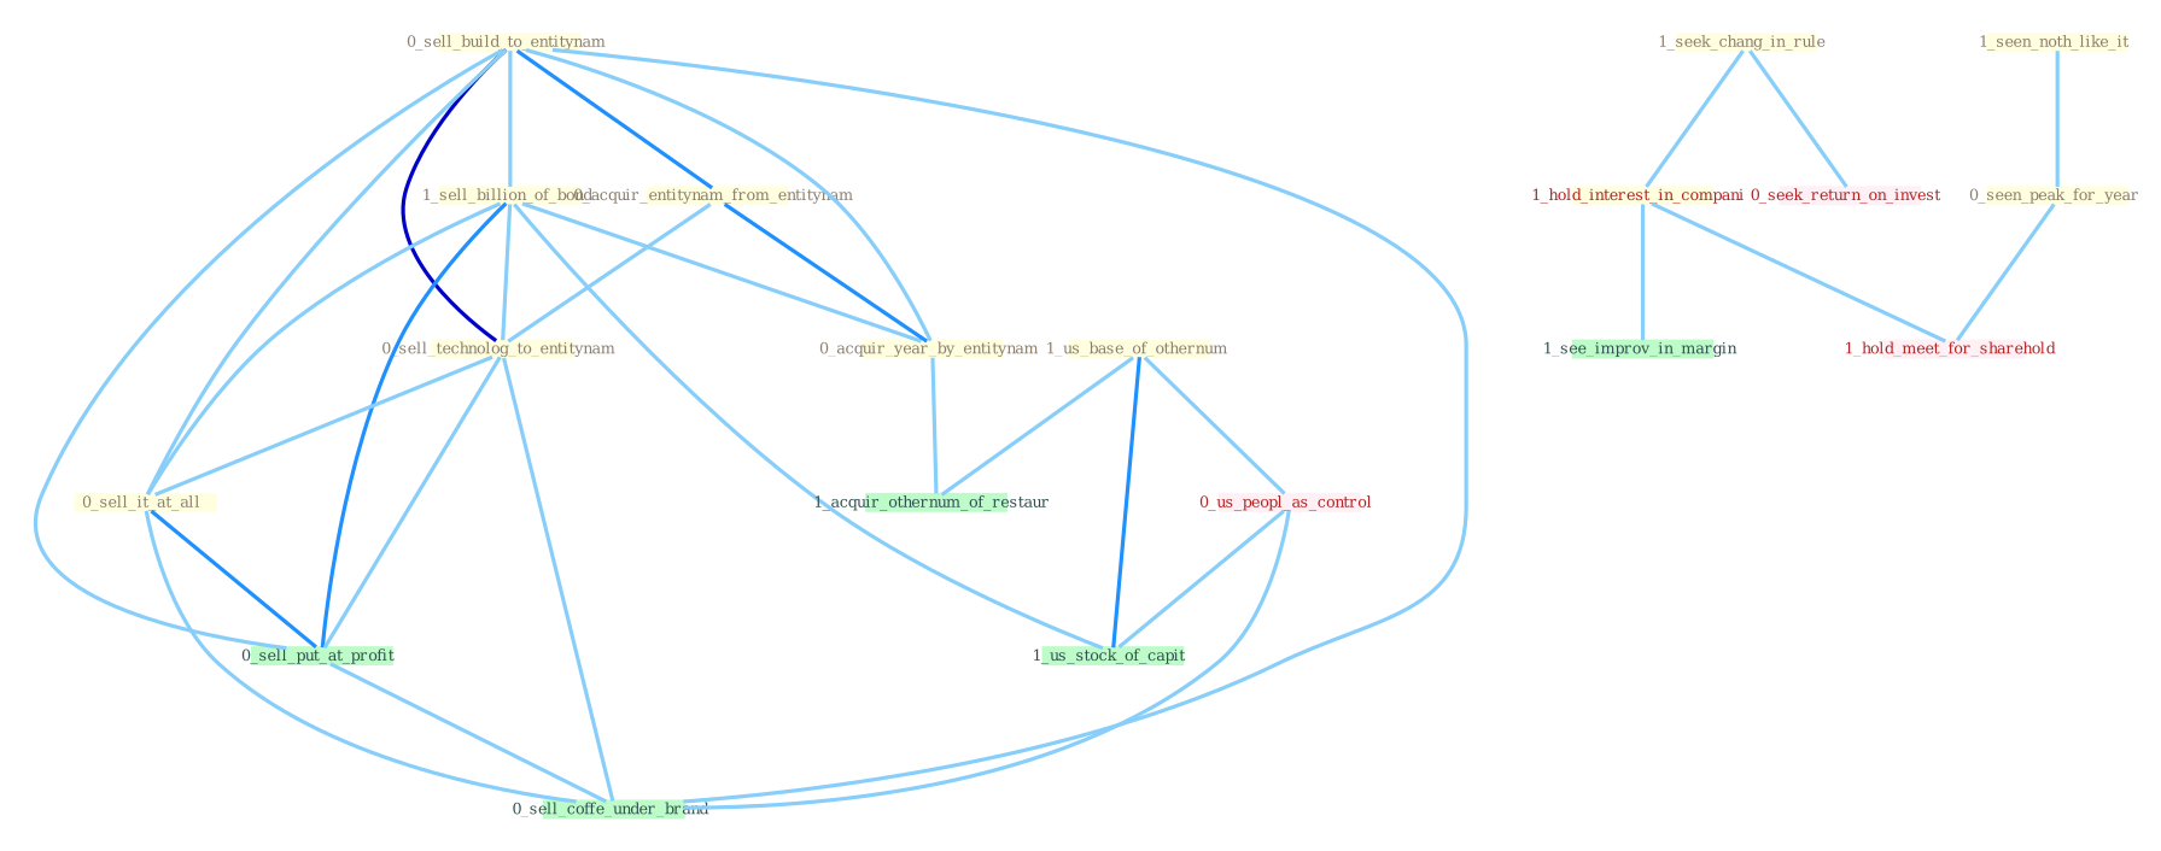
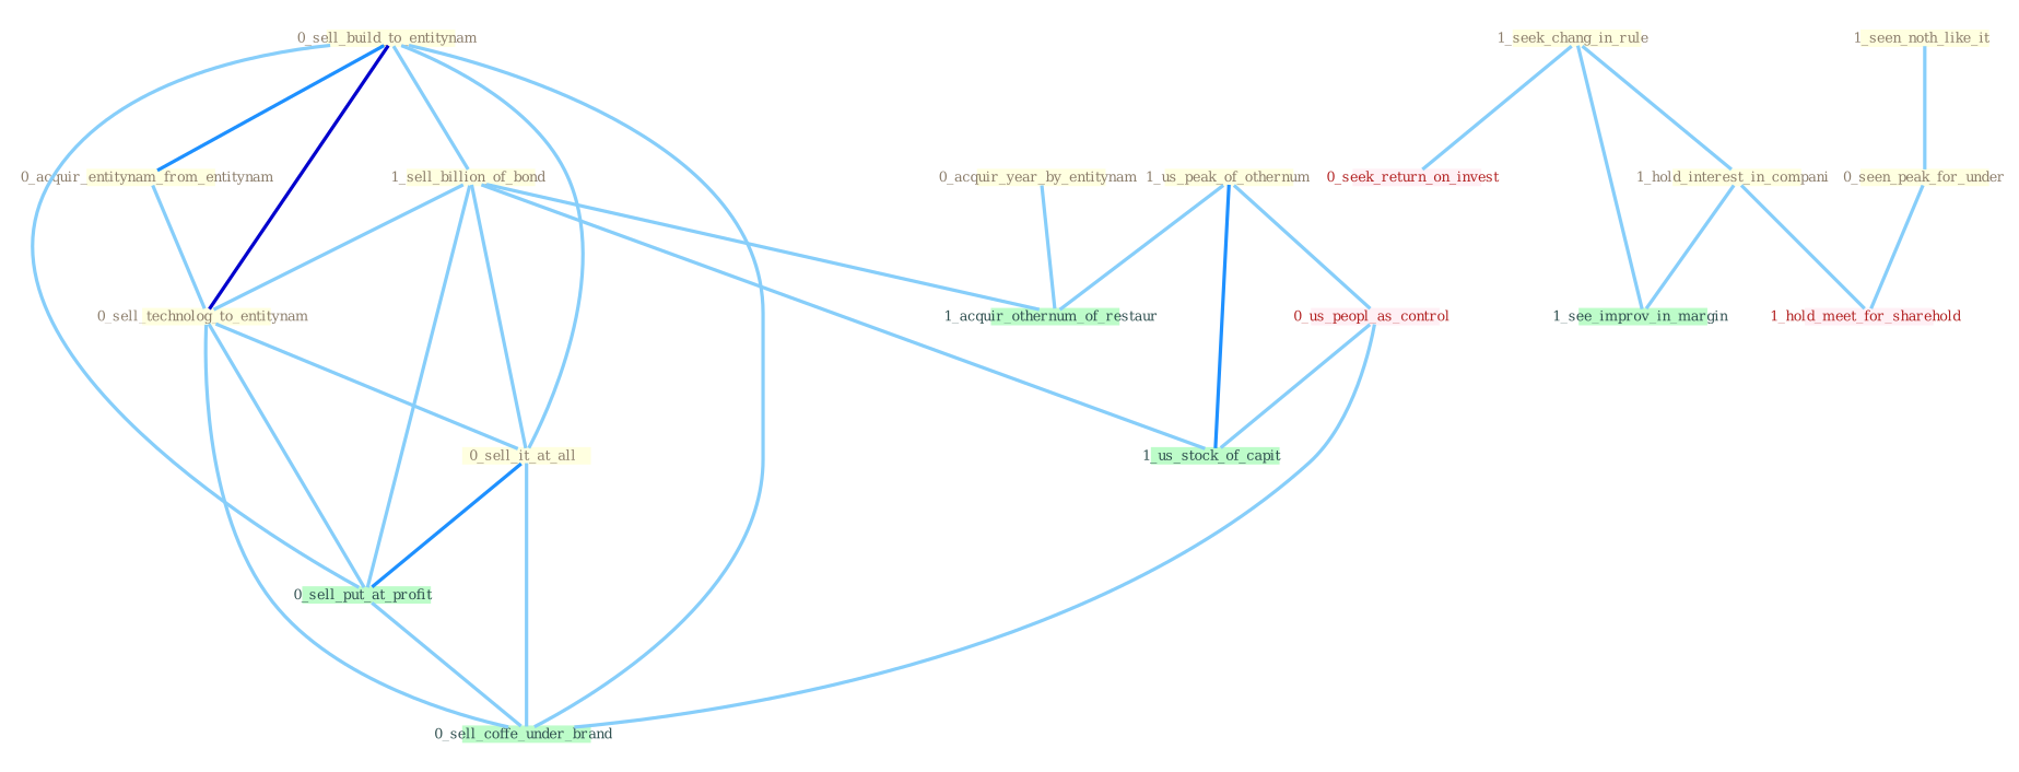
  graph {
    node [color="#ffffe0" fixedsize=true fontcolor="#8b7d6b" fontsize=4 shape=polygon style=filled]
    edge [color="#87cefa" w=1]
    "0_sell_build_to_entitynam " [height=.06 width=.5]
    "1_sell_billion_of_bond " [height=.06 width=.5]
    "1_seek_chang_in_rule " [height=.06 width=.5]
    "1_seen_noth_like_it " [height=.06 width=.5]
-   "0_seen_peak_for_year " [height=.06 width=.5]
+   "0_seen_peak_for_year " [height=.06 width=.5 label="0_seen_peak_for_under"]
    "0_acquir_entitynam_from_entitynam " [height=.06 width=.5]
-   "1_us_base_of_othernum " [height=.06 width=.5]
-   "1_hold_interest_in_compani " [fontcolor="#b22222" height=.06 width=.5]
+   "1_us_base_of_othernum " [height=.06 width=.5 label="1_us_peak_of_othernum"]
+   "1_hold_interest_in_compani " [height=.06 width=.5]
    "0_acquir_year_by_entitynam " [height=.06 width=.5]
    "0_sell_technolog_to_entitynam " [height=.06 width=.5]
    "0_sell_it_at_all " [height=.06 width=.5]
    "0_us_peopl_as_control " [color="#fff0f5" fontcolor="#b22222" height=.06 width=.5]
    "0_seek_return_on_invest " [color="#fff0f5" fontcolor="#b22222" height=.06 width=.5]
    "1_hold_meet_for_sharehold " [color="#fff0f5" fontcolor="#b22222" height=.06 width=.5]
    "0_sell_put_at_profit " [color="#BDFCC9" fontcolor="#2f4f4f" height=.06 width=.5]
    "0_sell_coffe_under_brand " [color="#BDFCC9" fontcolor="#2f4f4f" height=.06 width=.5]
    "1_us_stock_of_capit " [color="#BDFCC9" fontcolor="#2f4f4f" height=.06 width=.5]
    "1_acquir_othernum_of_restaur " [color="#BDFCC9" fontcolor="#2f4f4f" height=.06 width=.5]
    "1_see_improv_in_margin " [color="#BDFCC9" fontcolor="#2f4f4f" height=.06 width=.5]
    subgraph sub_1 {
      "0_sell_build_to_entitynam "
      "1_sell_billion_of_bond "
      "1_seek_chang_in_rule "
      "1_seen_noth_like_it "
      "0_seen_peak_for_year "
      "0_acquir_entitynam_from_entitynam "
      "1_us_base_of_othernum "
      "1_hold_interest_in_compani "
      "0_acquir_year_by_entitynam "
      "0_sell_technolog_to_entitynam "
      "0_sell_it_at_all "
    }
    subgraph sub_2 {
      "0_us_peopl_as_control "
      "0_seek_return_on_invest "
      "1_hold_meet_for_sharehold "
    }
    "0_sell_build_to_entitynam " -- "1_sell_billion_of_bond "
    "0_sell_build_to_entitynam " -- "0_acquir_entitynam_from_entitynam " [color="#1e90ff"]
-   "0_sell_build_to_entitynam " -- "0_acquir_year_by_entitynam "
    "0_sell_build_to_entitynam " -- "0_sell_technolog_to_entitynam " [color="#0000cd" w=3]
    "0_sell_build_to_entitynam " -- "0_sell_it_at_all "
    "0_sell_build_to_entitynam " -- "0_sell_put_at_profit "
    "0_sell_build_to_entitynam " -- "0_sell_coffe_under_brand "
    "1_sell_billion_of_bond " -- "0_sell_technolog_to_entitynam "
    "1_sell_billion_of_bond " -- "0_sell_it_at_all "
-   "1_sell_billion_of_bond " -- "0_sell_put_at_profit " [color="#1e90ff"]
+   "1_sell_billion_of_bond " -- "0_sell_put_at_profit "
    "1_sell_billion_of_bond " -- "1_us_stock_of_capit "
-   "1_sell_billion_of_bond " -- "0_acquir_year_by_entitynam "
+   "1_sell_billion_of_bond " -- "1_acquir_othernum_of_restaur "
    "1_seek_chang_in_rule " -- "1_hold_interest_in_compani "
    "1_seek_chang_in_rule " -- "0_seek_return_on_invest "
+   "1_seek_chang_in_rule " -- "1_see_improv_in_margin "
    "1_seen_noth_like_it " -- "0_seen_peak_for_year "
    "0_seen_peak_for_year " -- "1_hold_meet_for_sharehold "
-   "0_acquir_entitynam_from_entitynam " -- "0_acquir_year_by_entitynam " [color="#1e90ff" w=2]
    "0_acquir_entitynam_from_entitynam " -- "0_sell_technolog_to_entitynam "
    "1_us_base_of_othernum " -- "0_us_peopl_as_control "
    "1_us_base_of_othernum " -- "1_us_stock_of_capit " [color="#1e90ff" w=2]
    "1_us_base_of_othernum " -- "1_acquir_othernum_of_restaur "
    "1_hold_interest_in_compani " -- "1_hold_meet_for_sharehold "
    "1_hold_interest_in_compani " -- "1_see_improv_in_margin "
    "0_acquir_year_by_entitynam " -- "1_acquir_othernum_of_restaur "
    "0_sell_technolog_to_entitynam " -- "0_sell_it_at_all "
    "0_sell_technolog_to_entitynam " -- "0_sell_put_at_profit "
    "0_sell_technolog_to_entitynam " -- "0_sell_coffe_under_brand "
    "0_sell_it_at_all " -- "0_sell_put_at_profit " [color="#1e90ff" w=2]
    "0_sell_it_at_all " -- "0_sell_coffe_under_brand "
    "0_us_peopl_as_control " -- "0_sell_coffe_under_brand "
    "0_us_peopl_as_control " -- "1_us_stock_of_capit "
    "0_sell_put_at_profit " -- "0_sell_coffe_under_brand "
  }
